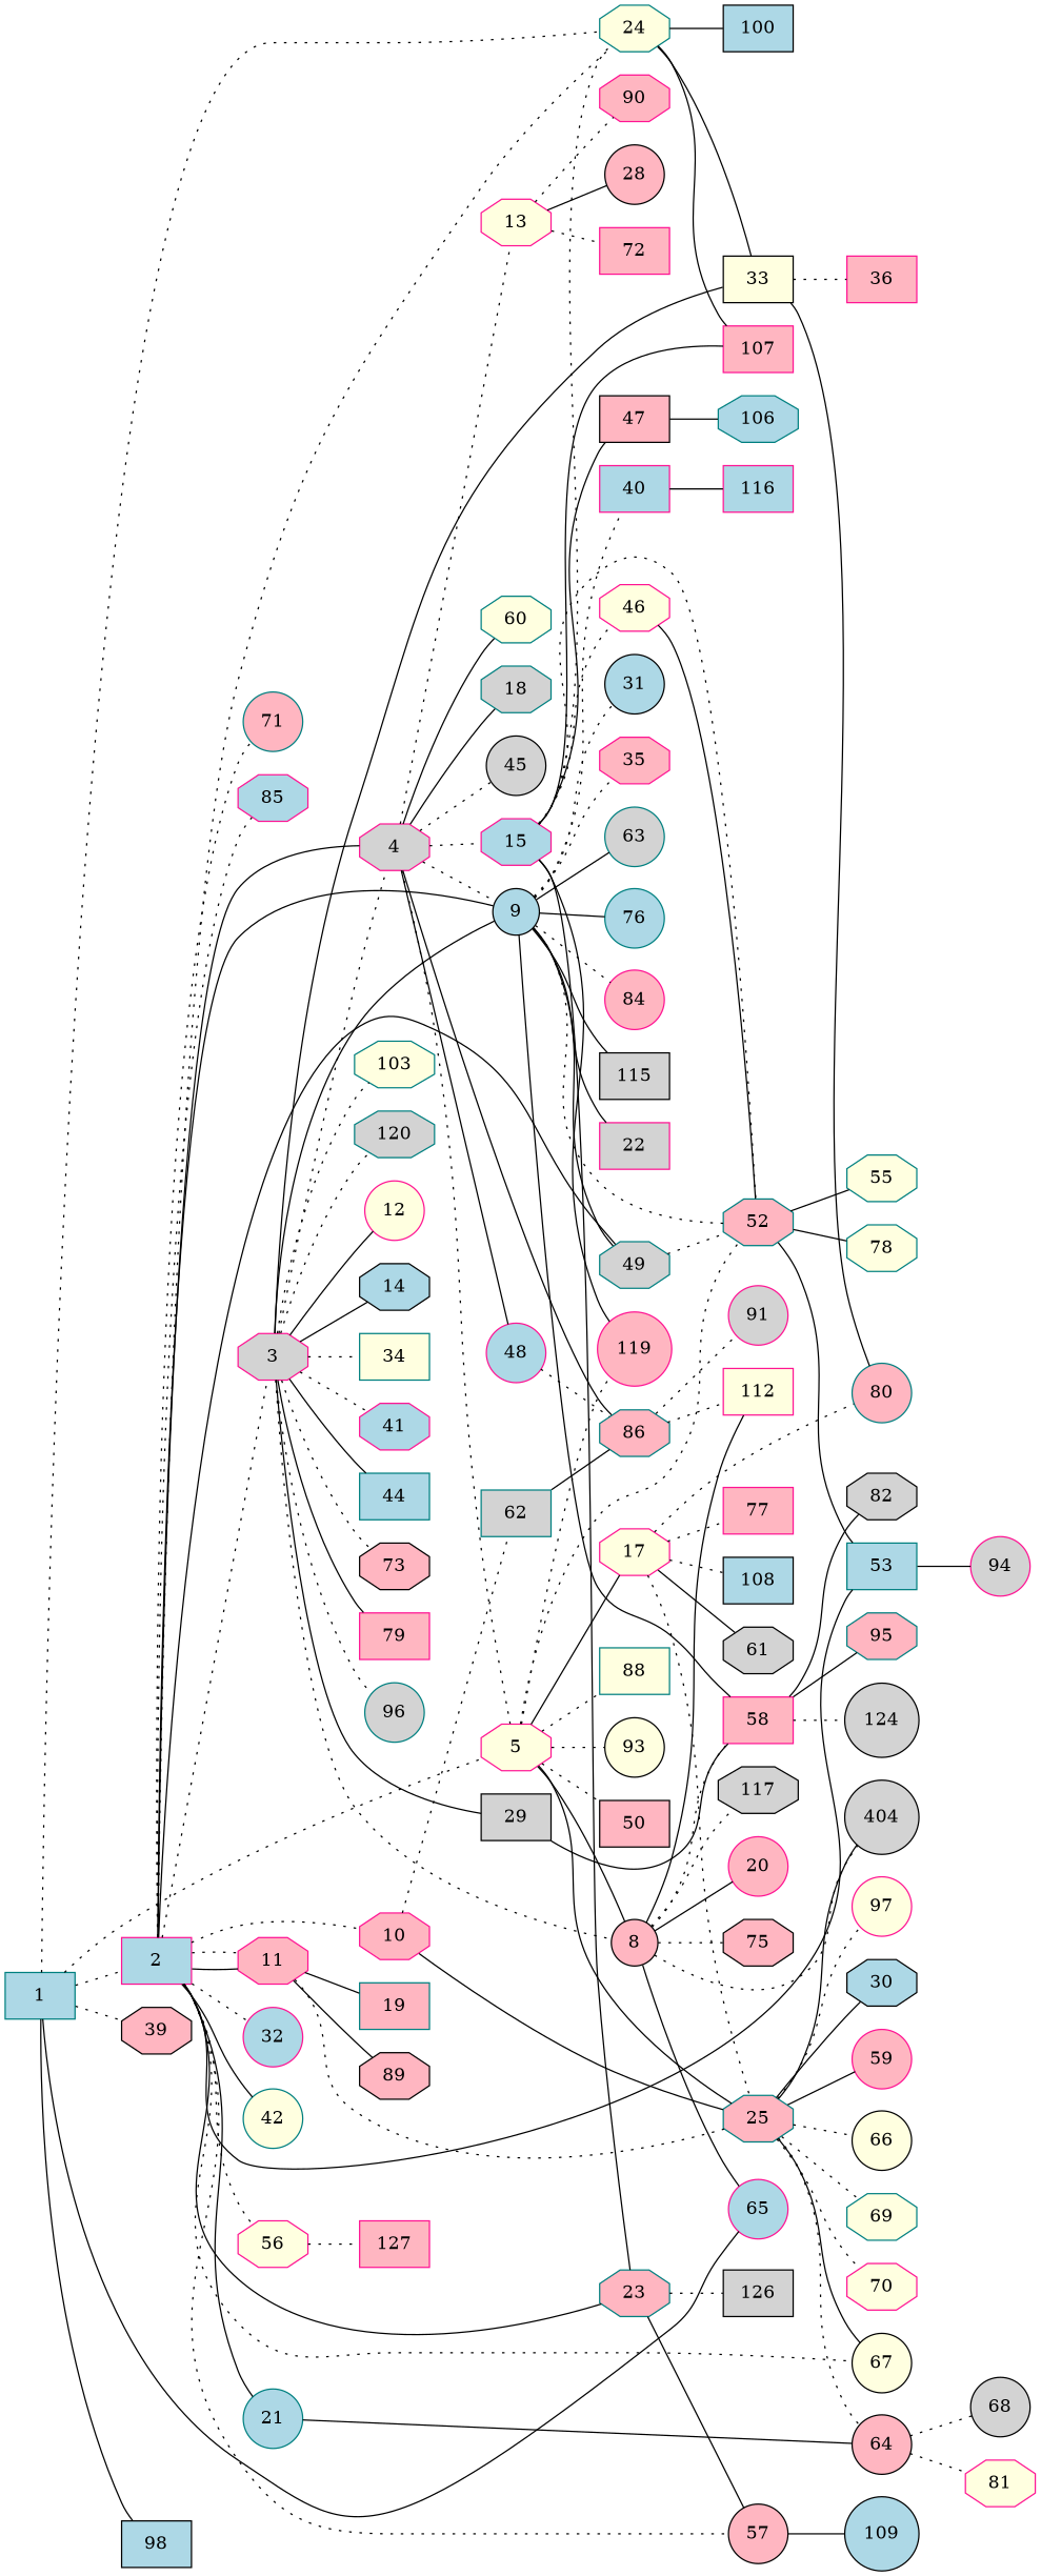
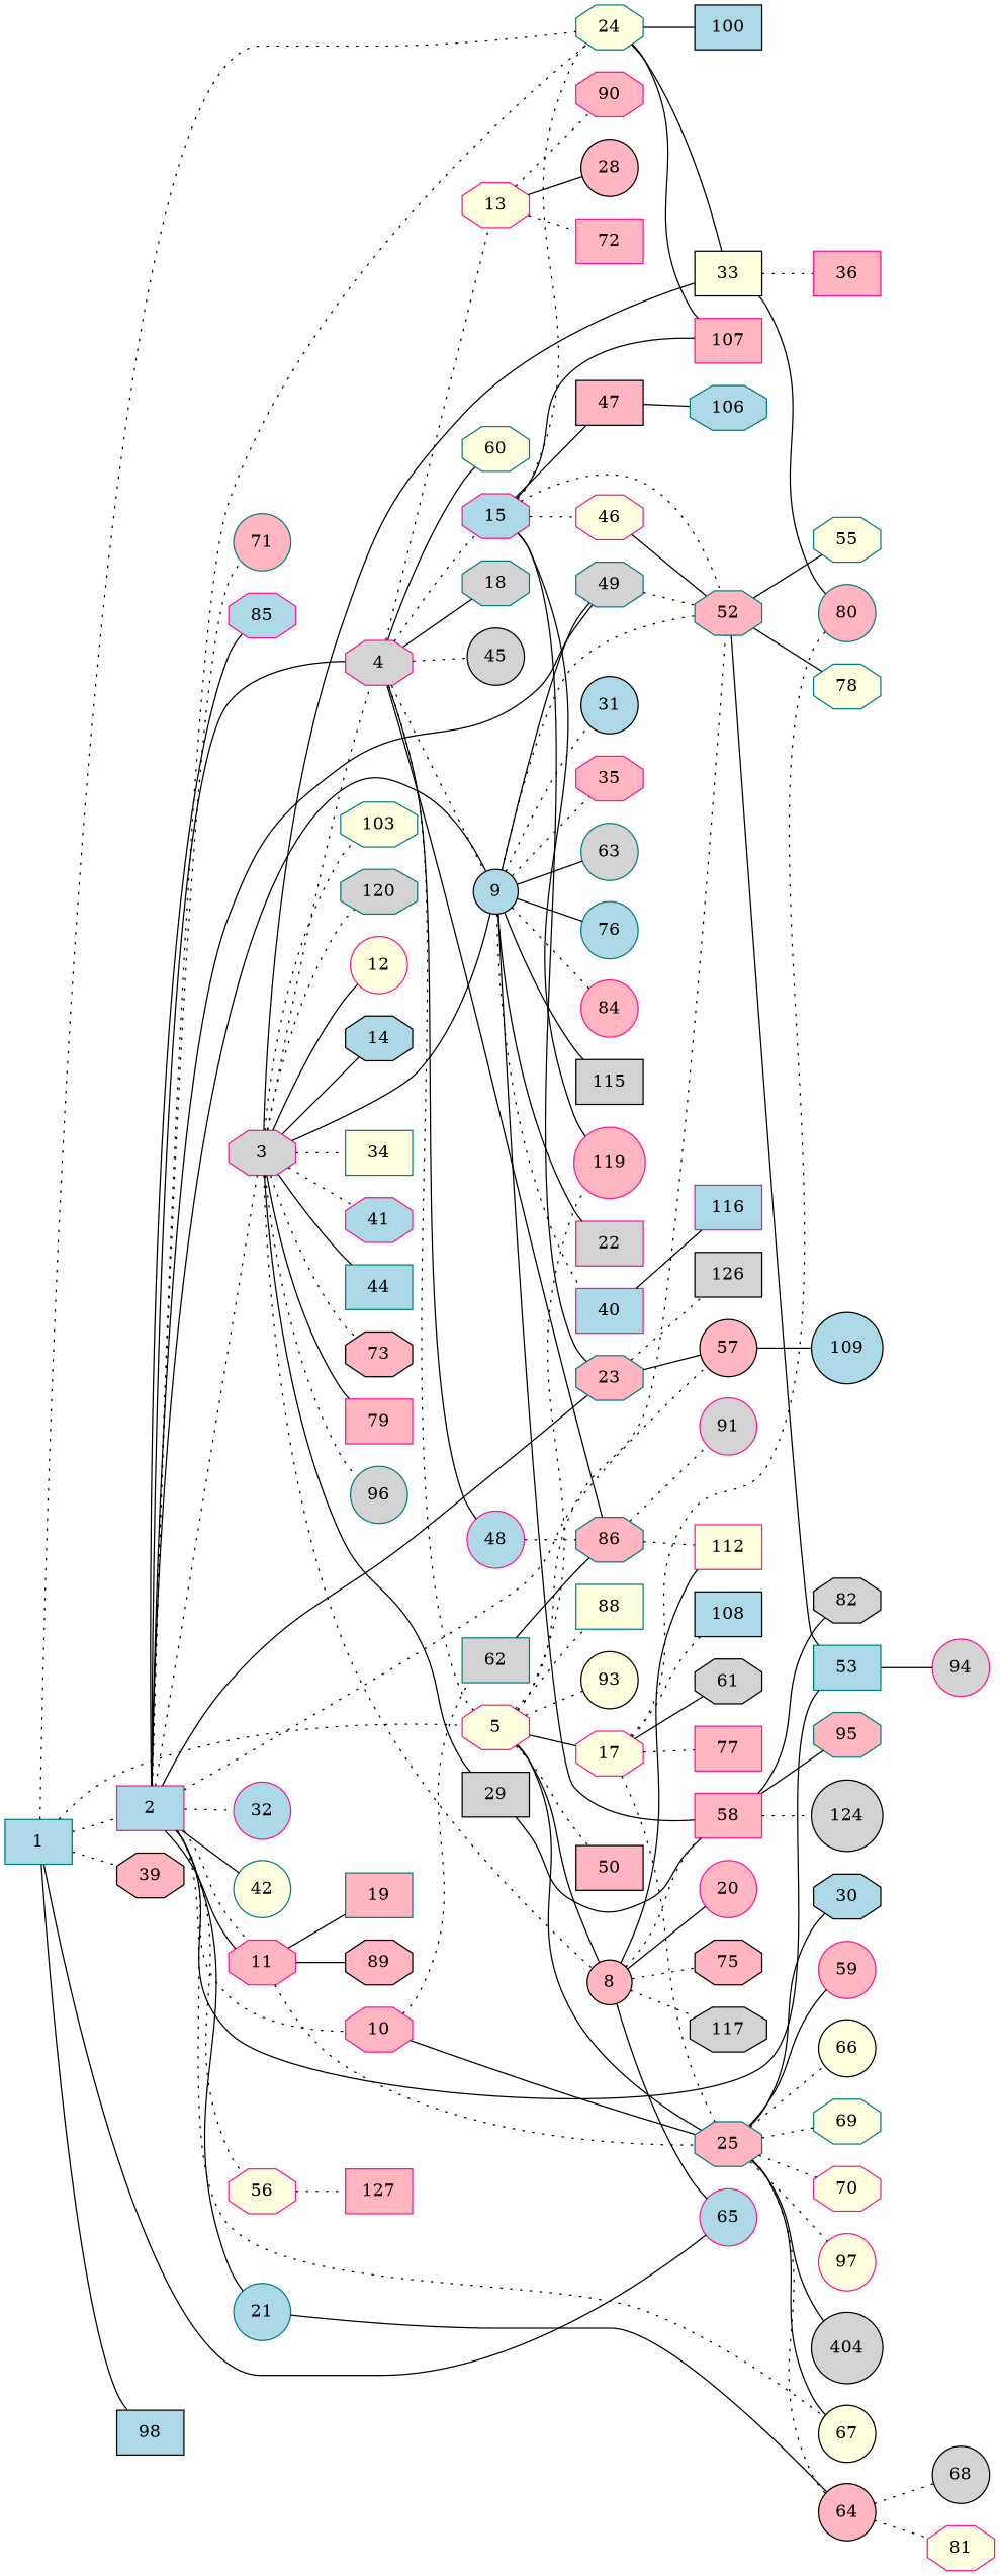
  graph {
    rankdir=LR
    node [color=deeppink fillcolor=lightpink shape=octagon style=filled]
    edge [style=dotted]
    1 [color=teal fillcolor=lightblue shape=box super="+37"]
    2 [fillcolor=lightblue shape=box super="+113"]
    5 [fillcolor=lightyellow super="+121"]
    24 [color=teal fillcolor=lightyellow super="+118"]
    39 [color=black]
    65 [fillcolor=lightblue shape=circle super="+92"]
    98 [color=black fillcolor=lightblue shape=box]
    3 [fillcolor=lightgrey super="+7"]
    4 [fillcolor=lightgrey super="+6"]
    9 [color=black fillcolor=lightblue shape=circle super="+38"]
    10 [super="+83"]
    11
    21 [color=teal fillcolor=lightblue shape=circle]
    23 [color=teal super="+123"]
    32 [fillcolor=lightblue shape=circle]
    42 [color=teal fillcolor=lightyellow shape=circle]
    49 [color=teal fillcolor=lightgrey]
    53 [color=teal fillcolor=lightblue shape=box super="+122"]
    56 [fillcolor=lightyellow super="+114"]
    57 [color=black shape=circle]
    67 [color=black fillcolor=lightyellow shape=circle super="+87"]
    71 [color=teal shape=circle]
    85 [fillcolor=lightblue]
    8 [color=black shape=circle super="+16"]
    17 [fillcolor=lightyellow super="+54"]
    25 [color=teal super="+26"]
    50 [color=black shape=box super="+111"]
    52 [color=teal super="+125"]
    88 [color=teal fillcolor=lightyellow shape=box]
    93 [color=black fillcolor=lightyellow shape=circle]
    119 [shape=circle]
    33 [color=black fillcolor=lightyellow shape=box super="+43"]
    107 [shape=box]
    100 [color=black fillcolor=lightblue shape=box]
    12 [fillcolor=lightyellow shape=circle]
    14 [color=black fillcolor=lightblue]
    29 [color=black fillcolor=lightgrey shape=box]
    34 [color=teal fillcolor=lightyellow shape=box super="+105"]
    41 [fillcolor=lightblue]
    44 [color=teal fillcolor=lightblue shape=box]
    73 [color=black]
    79 [shape=box]
    96 [color=teal fillcolor=lightgrey shape=circle]
    103 [color=teal fillcolor=lightyellow]
    120 [color=teal fillcolor=lightgrey]
    13 [fillcolor=lightyellow super="+27"]
    15 [fillcolor=lightblue super="+74"]
    18 [color=teal fillcolor=lightgrey]
    45 [color=black fillcolor=lightgrey shape=circle]
    48 [fillcolor=lightblue shape=circle]
    60 [color=teal fillcolor=lightyellow]
    86 [color=teal super="+102"]
    58 [shape=box super="+101"]
    22 [fillcolor=lightgrey shape=box]
    31 [color=black fillcolor=lightblue shape=circle]
    35
    40 [fillcolor=lightblue shape=box]
    63 [color=teal fillcolor=lightgrey shape=circle]
    76 [color=teal fillcolor=lightblue shape=circle]
    84 [shape=circle]
    115 [color=black fillcolor=lightgrey shape=box]
    62 [color=teal fillcolor=lightgrey shape=box]
    19 [color=teal shape=box]
    89 [color=black]
    64 [color=black shape=circle super="+99"]
    126 [color=black fillcolor=lightgrey shape=box]
    94 [fillcolor=lightgrey shape=circle]
    127 [shape=box]
    109 [color=black fillcolor=lightblue shape=circle]
    20 [shape=circle]
    75 [color=black]
    n72 [color=black fillcolor=lightgrey label=404 shape=circle]
    112 [fillcolor=lightyellow shape=box]
    117 [color=black fillcolor=lightgrey]
    80 [color=teal shape=circle]
    36 [shape=box]
    28 [color=black shape=circle]
    72 [shape=box]
    90
    46 [fillcolor=lightyellow super="+51"]
    47 [color=black shape=box]
    91 [fillcolor=lightgrey shape=circle]
    61 [color=black fillcolor=lightgrey]
    77 [shape=box]
    108 [color=black fillcolor=lightblue shape=box]
    30 [color=black fillcolor=lightblue]
    59 [shape=circle]
    66 [color=black fillcolor=lightyellow shape=circle]
    69 [color=teal fillcolor=lightyellow super="+110"]
    70 [fillcolor=lightyellow]
    97 [fillcolor=lightyellow shape=circle]
    55 [color=teal fillcolor=lightyellow]
    78 [color=teal fillcolor=lightyellow]
    82 [color=black fillcolor=lightgrey]
    95 [color=teal]
    124 [color=black fillcolor=lightgrey shape=circle]
    116 [fillcolor=lightblue shape=box]
    106 [color=teal fillcolor=lightblue]
    68 [color=black fillcolor=lightgrey shape=circle]
    81 [fillcolor=lightyellow]
    1 -- 2
    1 -- 5
    1 -- 24
    1 -- 39
    1 -- 65 [style=solid]
    1 -- 98 [style=solid]
    2 -- 24
    2 -- 3
    2 -- 4 [style=solid]
    2 -- 9 [style=solid]
    2 -- 10
    2 -- 11 [style=solid]
    2 -- 11
    2 -- 21 [style=solid]
    2 -- 23 [style=solid]
    2 -- 32
    2 -- 42 [style=solid]
    2 -- 49 [style=solid]
    2 -- 53 [style=solid]
    2 -- 56
    2 -- 57
    2 -- 67
    2 -- 71
-   2 -- 85
+   2 -- 85 [style=solid]
    5 -- 8 [style=solid]
    5 -- 17 [style=solid]
    5 -- 25 [style=solid]
    5 -- 50 [weight=2]
    5 -- 52
    5 -- 88
    5 -- 93
    5 -- 119
    24 -- 33 [style=solid]
    24 -- 107 [style=solid]
    24 -- 100 [style=solid]
    3 -- 4 [weight=2]
    3 -- 9 [style=solid]
    3 -- 8
    3 -- 33 [style=solid]
    3 -- 12 [style=solid]
    3 -- 14 [style=solid]
    3 -- 29 [style=solid]
    3 -- 34
    3 -- 41
    3 -- 44 [style=solid]
    3 -- 73
    3 -- 79 [style=solid]
    3 -- 96
    3 -- 103
    3 -- 120
    4 -- 5
    4 -- 9
    4 -- 13
    4 -- 15
    4 -- 18 [style=solid]
    4 -- 45
    4 -- 48 [style=solid]
    4 -- 60 [style=solid]
    4 -- 86 [style=solid]
    9 -- 49 [style=solid]
    9 -- 52
    9 -- 58 [style=solid]
    9 -- 22 [style=solid]
    9 -- 31
    9 -- 35
    9 -- 40
    9 -- 63 [style=solid]
    9 -- 76 [style=solid]
    9 -- 84
    9 -- 115 [style=solid]
    10 -- 25 [style=solid]
    10 -- 62
    11 -- 25
    11 -- 19 [style=solid]
    11 -- 89 [style=solid]
    21 -- 64 [style=solid]
    23 -- 57 [style=solid]
    23 -- 126
    49 -- 52
    53 -- 94 [style=solid]
    56 -- 127
    57 -- 109 [style=solid]
    8 -- 65 [style=solid]
    8 -- 58
    8 -- 20 [style=solid]
    8 -- 75
-   8 -- n72
    8 -- 112 [style=solid]
    8 -- 117
    17 -- 25
    17 -- 80
    17 -- 61 [style=solid]
    17 -- 77
    17 -- 108
    25 -- 67 [style=solid]
    25 -- 64
    25 -- n72 [style=solid]
    25 -- 30 [style=solid]
    25 -- 59 [style=solid]
    25 -- 66 [weight=2]
    25 -- 69
    25 -- 70
    25 -- 97
    52 -- 53 [style=solid]
    52 -- 55 [style=solid]
    52 -- 78 [style=solid]
    33 -- 80 [style=solid]
    33 -- 36
    29 -- 58 [style=solid]
    13 -- 28 [style=solid]
    13 -- 72
    13 -- 90
    15 -- 24
    15 -- 23 [style=solid]
    15 -- 52
    15 -- 119 [style=solid]
    15 -- 107 [style=solid]
    15 -- 46
    15 -- 47 [style=solid]
    48 -- 86
    86 -- 112
    86 -- 91
    58 -- 82 [style=solid]
    58 -- 95 [style=solid]
    58 -- 124
    40 -- 116 [style=solid]
    62 -- 86 [style=solid]
    64 -- 68
    64 -- 81
    46 -- 52 [style=solid]
    47 -- 106 [style=solid]
  }
